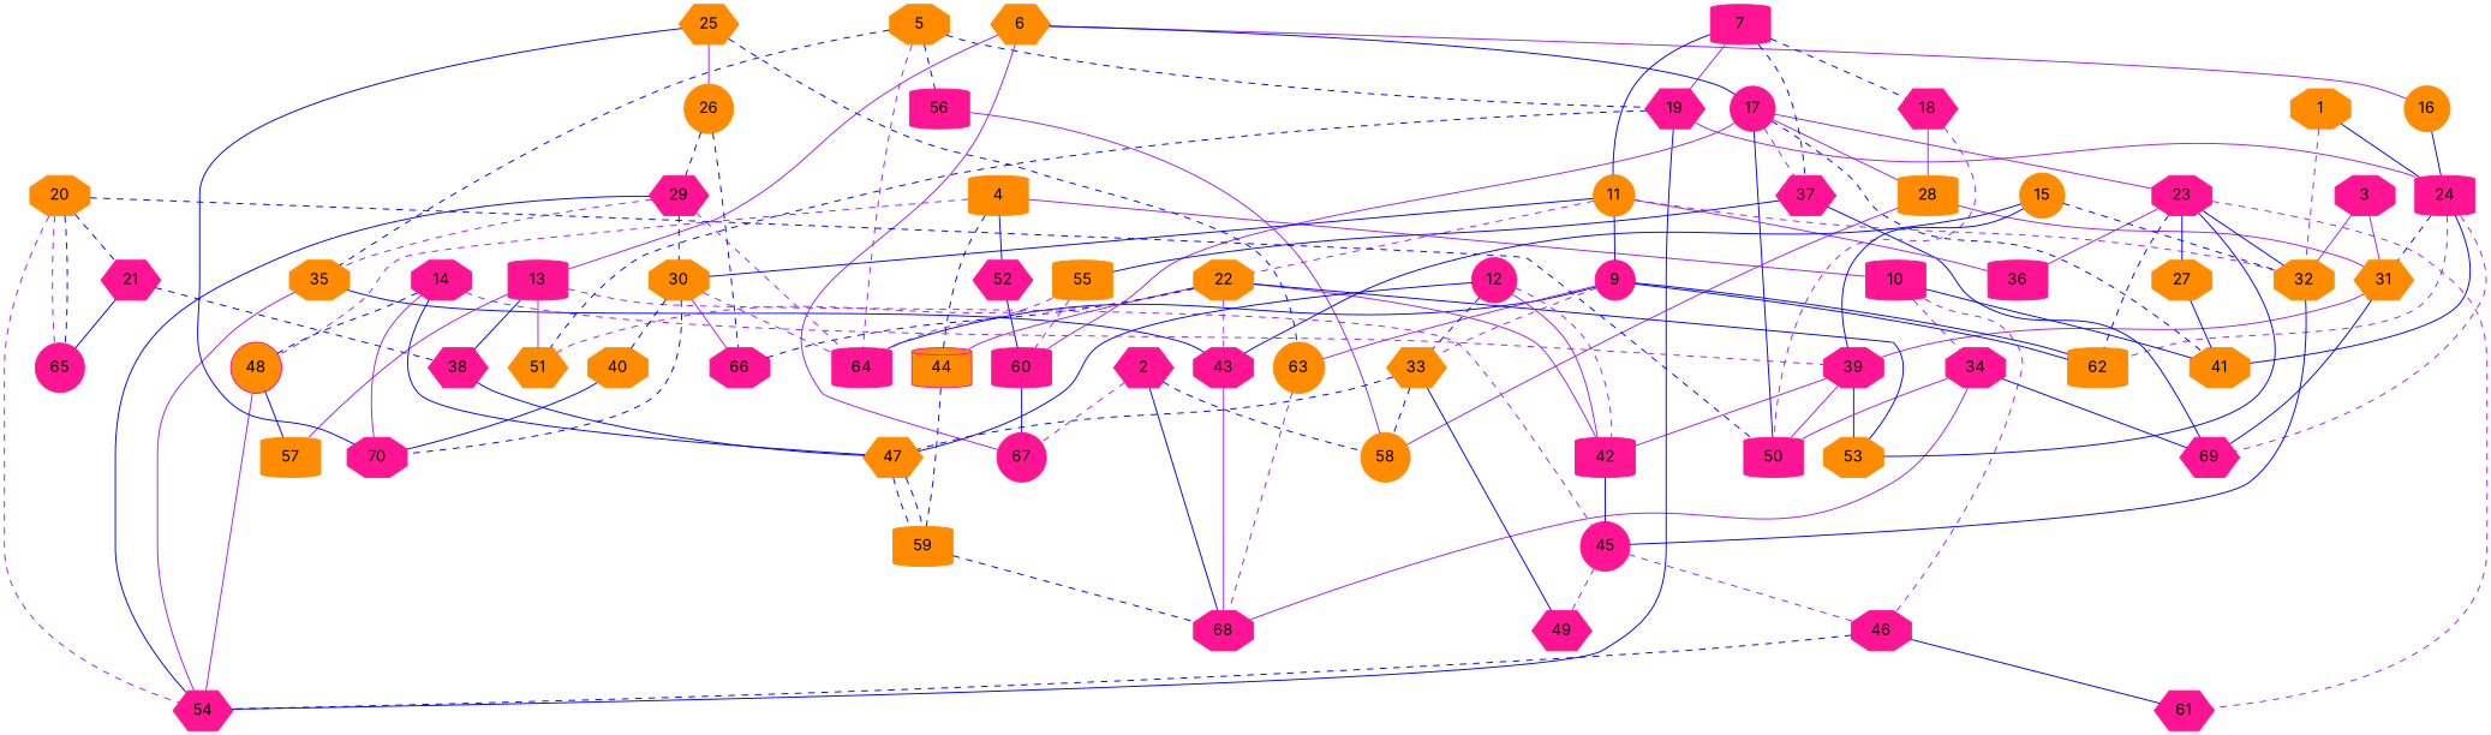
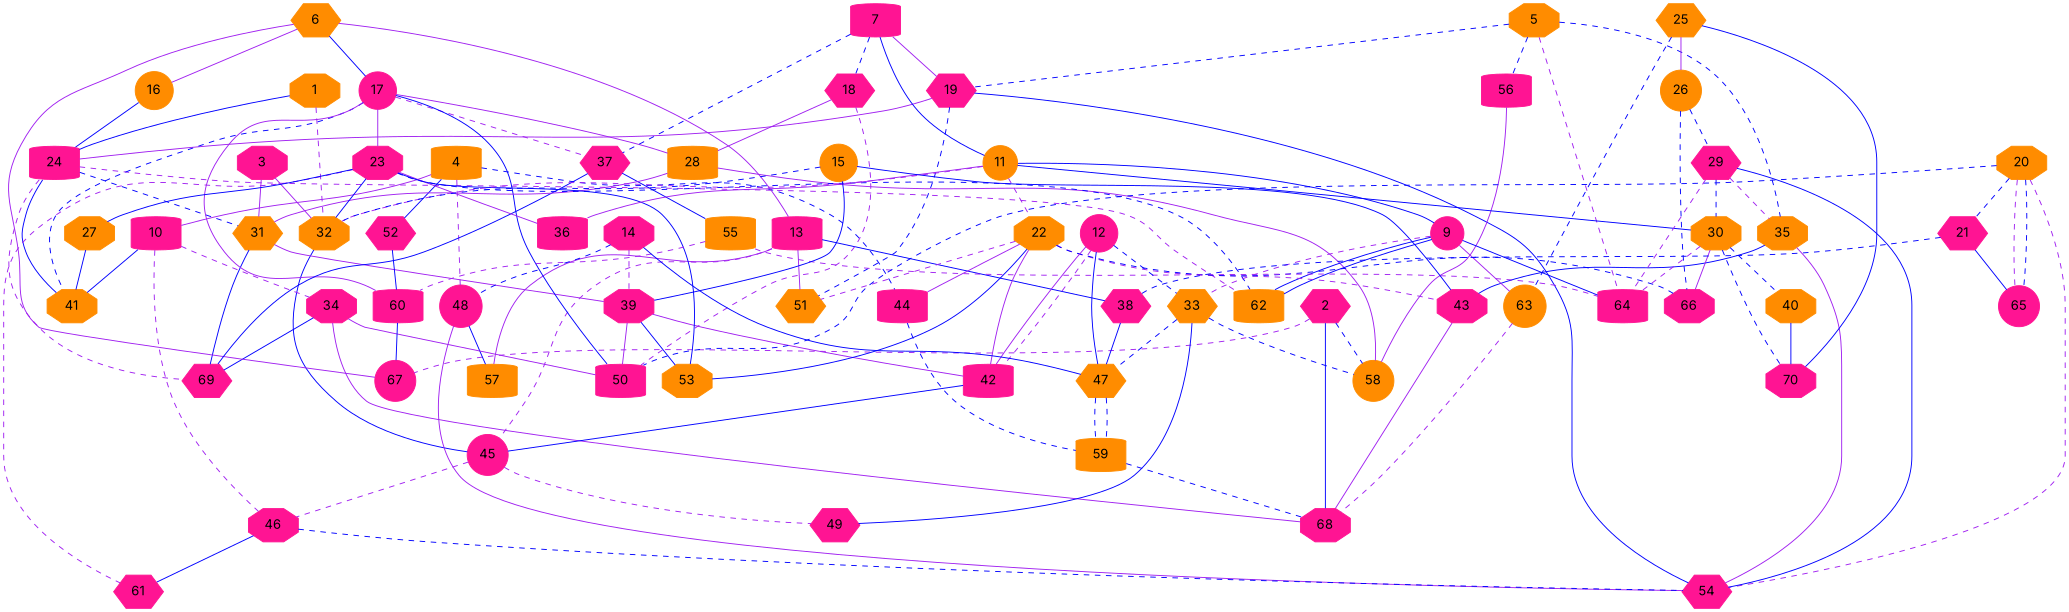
  graph {
    fontname=Inter
    node [color=deeppink fontname=Inter shape=octagon style=filled]
    edge [color=blue fontname=Inter style=solid]
    1 [color=darkorange]
    24 [shape=cylinder]
    32 [color=darkorange]
    31 [color=darkorange shape=hexagon]
    62 [color=darkorange shape=cylinder]
    41 [color=darkorange]
    69 [shape=hexagon]
    45 [shape=circle]
    2 [shape=hexagon]
    58 [color=darkorange shape=circle]
    67 [shape=circle]
    68
    3
    39
    4 [color=darkorange shape=cylinder]
    10 [shape=cylinder]
-   44 [shape=cylinder fillcolor=darkorange]
-   48 [shape=circle fillcolor=darkorange]
+   44 [shape=cylinder]
+   48 [shape=circle]
    52 [shape=hexagon]
    34
    46
    59 [color=darkorange shape=cylinder]
    57 [color=darkorange shape=cylinder]
    54 [shape=hexagon]
    60 [shape=cylinder]
    5 [color=darkorange]
    19 [shape=hexagon]
    35 [color=darkorange]
    56 [shape=cylinder]
    64 [shape=cylinder]
    51 [color=darkorange shape=hexagon]
    43
    6 [color=darkorange shape=hexagon]
    13 [shape=cylinder]
    16 [color=darkorange shape=circle]
    17 [shape=circle]
    38 [shape=hexagon]
    37 [shape=hexagon]
    28 [color=darkorange shape=cylinder]
    23
    50 [shape=cylinder]
    7 [shape=cylinder]
    11 [color=darkorange shape=circle]
    18 [shape=hexagon]
    9 [shape=circle]
    22 [color=darkorange]
    30 [color=darkorange]
    36 [shape=cylinder]
    55 [color=darkorange shape=cylinder]
    25 [color=darkorange shape=hexagon]
    63 [color=darkorange shape=circle]
    70
    26 [color=darkorange shape=circle]
    33 [color=darkorange shape=hexagon]
    47 [color=darkorange shape=hexagon]
    49 [shape=hexagon]
    61 [shape=hexagon]
    42 [shape=cylinder]
    53 [color=darkorange]
    66
    40 [color=darkorange]
    12 [shape=circle]
    14
    15 [color=darkorange shape=circle]
    27 [color=darkorange]
    20 [color=darkorange]
    21 [shape=hexagon]
    65 [shape=circle]
    29 [shape=hexagon]
    1 -- 24
    1 -- 32 [color=purple style=dashed]
    24 -- 31 [style=dashed]
    24 -- 62 [color=purple style=dashed]
    24 -- 41
    24 -- 69 [color=purple style=dashed]
    32 -- 45
    31 -- 69
    31 -- 39 [color=purple]
    45 -- 46 [color=purple style=dashed]
    45 -- 49 [color=purple style=dashed]
    2 -- 58 [style=dashed]
    2 -- 67 [color=purple style=dashed]
    2 -- 68
    3 -- 32 [color=purple]
    3 -- 31 [color=purple]
    39 -- 50 [color=purple]
    39 -- 42 [color=purple]
    39 -- 53
    4 -- 10 [color=purple]
    4 -- 44 [style=dashed]
    4 -- 48 [color=purple style=dashed]
    4 -- 52
    10 -- 41
    10 -- 34 [color=purple style=dashed]
    10 -- 46 [color=purple style=dashed]
    44 -- 59 [style=dashed]
    48 -- 57
    48 -- 54 [color=purple]
    52 -- 60
    34 -- 69
    34 -- 68 [color=purple]
    34 -- 50 [color=purple]
    46 -- 54 [style=dashed]
    46 -- 61
    59 -- 68 [style=dashed]
    60 -- 67
    5 -- 19 [style=dashed]
    5 -- 35 [style=dashed]
    5 -- 56 [style=dashed]
    5 -- 64 [color=purple style=dashed]
    19 -- 24 [color=purple]
    19 -- 54
    19 -- 51 [style=dashed]
    35 -- 54 [color=purple]
    35 -- 43
    56 -- 58 [color=purple]
    43 -- 68 [color=purple]
    6 -- 67 [color=purple]
    6 -- 13 [color=purple]
    6 -- 16 [color=purple]
    6 -- 17
    13 -- 45 [color=purple style=dashed]
    13 -- 57 [color=purple]
    13 -- 51 [color=purple]
    13 -- 38
    16 -- 24
    17 -- 41 [style=dashed]
    17 -- 60 [color=purple]
    17 -- 37 [color=purple style=dashed]
    17 -- 28 [color=purple]
    17 -- 23 [color=purple]
    17 -- 50
    38 -- 47
    37 -- 69
    37 -- 55
    28 -- 31 [color=purple]
    28 -- 58 [color=purple]
    23 -- 32
    23 -- 62 [style=dashed]
    23 -- 36 [color=purple]
    23 -- 61 [color=purple style=dashed]
    23 -- 53
    23 -- 27
    7 -- 19 [color=purple]
    7 -- 37 [style=dashed]
    7 -- 11
    7 -- 18 [style=dashed]
    11 -- 32 [color=purple style=dashed]
    11 -- 9
    11 -- 22 [color=purple style=dashed]
    11 -- 30
    11 -- 36 [color=purple]
    18 -- 28 [color=purple]
    18 -- 50 [color=purple style=dashed]
    9 -- 62
    9 -- 62
    9 -- 64
    9 -- 63 [color=purple]
    9 -- 33 [color=purple style=dashed]
    22 -- 44 [color=purple]
    22 -- 51 [color=purple style=dashed]
    22 -- 43 [color=purple style=dashed]
    22 -- 42 [color=purple]
    22 -- 53
    22 -- 66 [style=dashed]
    30 -- 64 [color=purple style=dashed]
    30 -- 70 [style=dashed]
    30 -- 66 [color=purple]
    30 -- 40 [style=dashed]
    55 -- 60 [color=purple style=dashed]
    55 -- 64 [color=purple style=dashed]
    25 -- 63 [style=dashed]
    25 -- 70
    25 -- 26 [color=purple]
    63 -- 68 [color=purple style=dashed]
    26 -- 66 [style=dashed]
    26 -- 29 [style=dashed]
    33 -- 58 [style=dashed]
    33 -- 47 [style=dashed]
    33 -- 49
    47 -- 59 [style=dashed]
    47 -- 59 [style=dashed]
    42 -- 45
    40 -- 70
    12 -- 33 [style=dashed]
    12 -- 47
    12 -- 42 [color=purple]
    12 -- 42 [color=purple style=dashed]
    14 -- 39 [color=purple style=dashed]
    14 -- 48 [style=dashed]
-   14 -- 70 [color=purple]
    14 -- 47
    15 -- 32 [style=dashed]
    15 -- 39
    15 -- 43
    27 -- 41
    20 -- 54 [color=purple style=dashed]
    20 -- 50 [style=dashed]
    20 -- 21 [style=dashed]
    20 -- 65 [color=purple style=dashed]
    20 -- 65 [style=dashed]
    21 -- 38 [style=dashed]
    21 -- 65
    29 -- 54
    29 -- 35 [color=purple style=dashed]
    29 -- 64 [color=purple style=dashed]
    29 -- 30 [style=dashed]
  }
